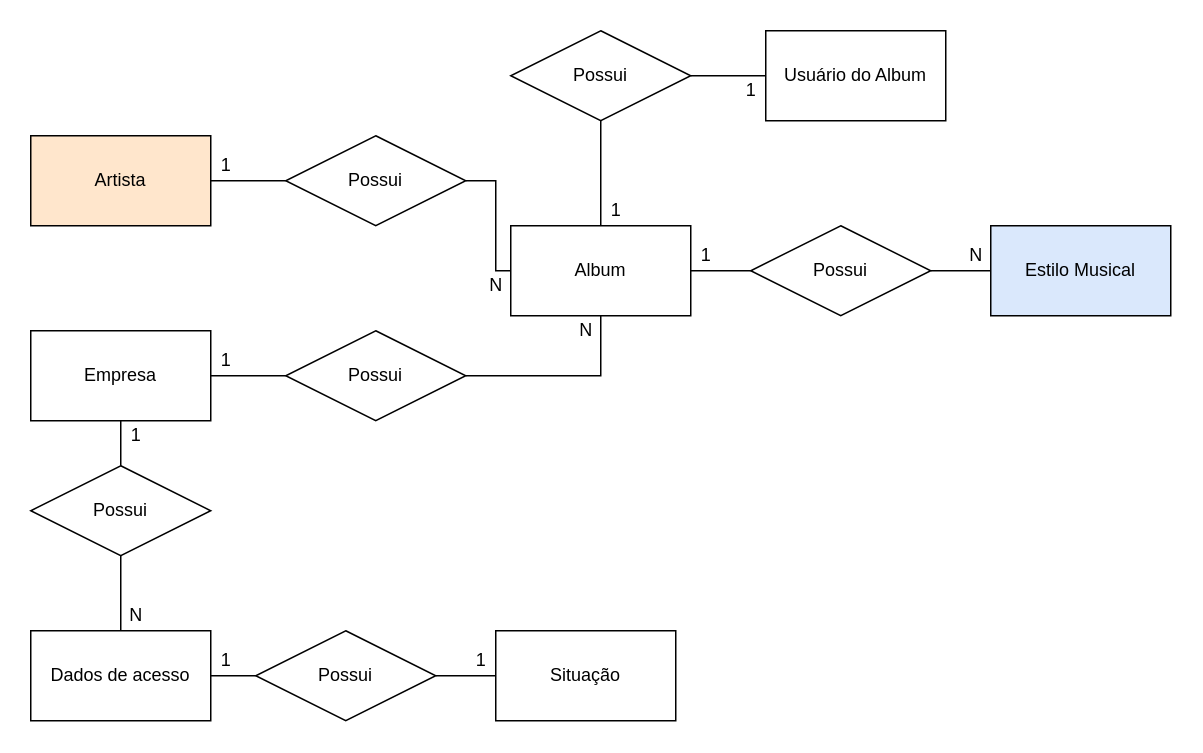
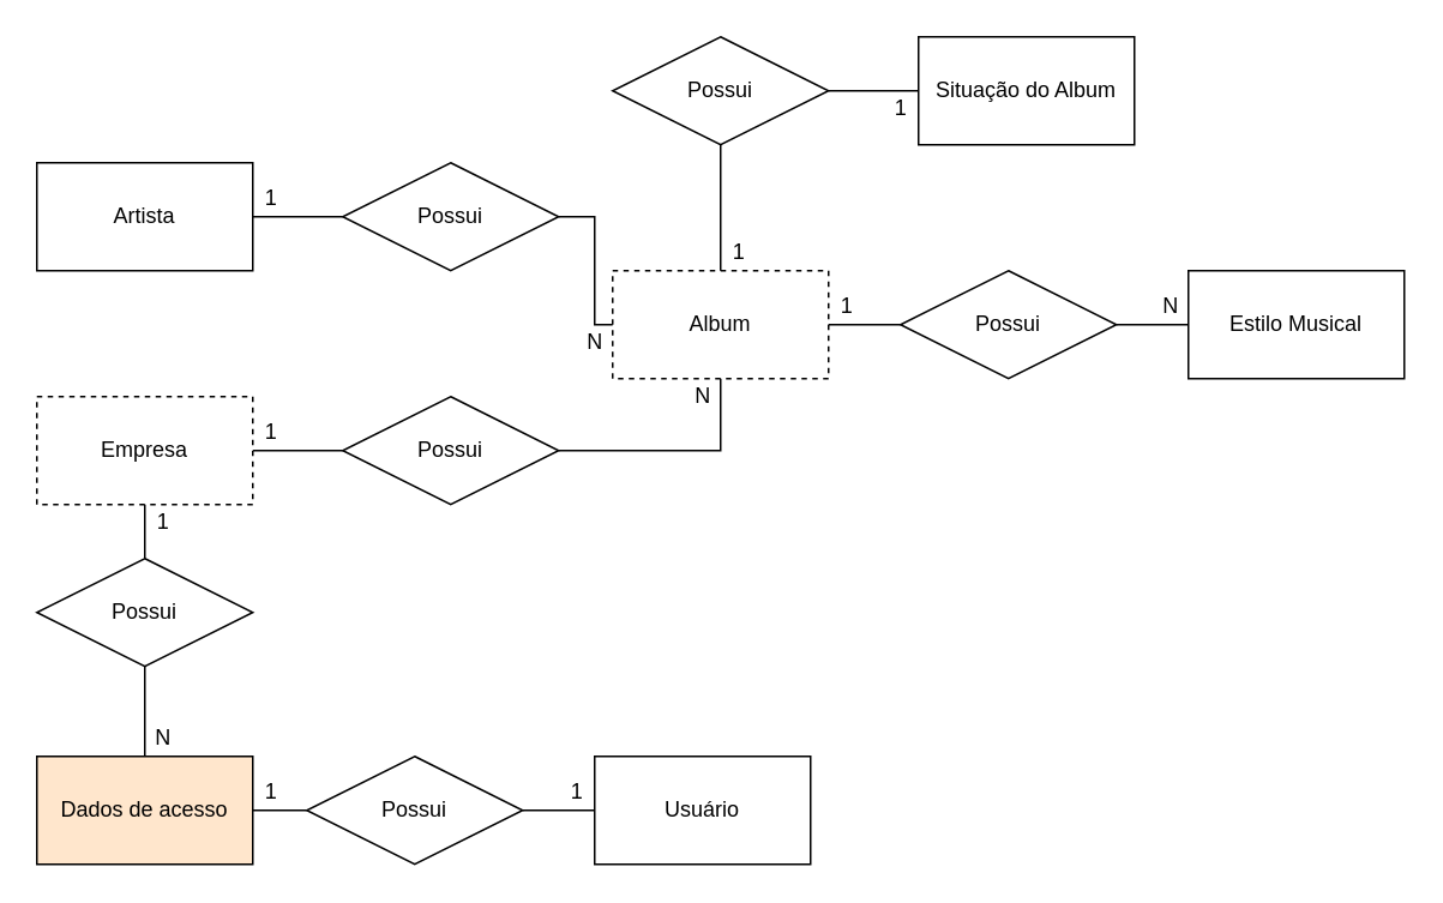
  <mxCell id="0" />
  <mxCell id="1" parent="0" />
  <mxCell id="2" value="" style="edgeStyle=orthogonalEdgeStyle;rounded=0;orthogonalLoop=1;jettySize=auto;html=1;endArrow=none;endFill=0;" edge="1" parent="1" source="3" target="17"><mxGeometry relative="1" as="geometry" /></mxCell>
- <mxCell id="3" value="Empresa" style="rounded=0;whiteSpace=wrap;html=1;" parent="1" vertex="1"><mxGeometry x="20" y="220" width="120" height="60" as="geometry" /></mxCell>
- <mxCell id="4" value="Album" style="rounded=0;whiteSpace=wrap;html=1;" parent="1" vertex="1"><mxGeometry x="340" y="150" width="120" height="60" as="geometry" /></mxCell>
- <mxCell id="5" value="Situação" style="rounded=0;whiteSpace=wrap;html=1;" parent="1" vertex="1"><mxGeometry x="330" y="420" width="120" height="60" as="geometry" /></mxCell>
+ <mxCell id="3" value="Empresa" style="rounded=0;whiteSpace=wrap;html=1;dashed=1;" parent="1" vertex="1"><mxGeometry x="20" y="220" width="120" height="60" as="geometry" /></mxCell>
+ <mxCell id="4" value="Album" style="rounded=0;whiteSpace=wrap;html=1;dashed=1;" parent="1" vertex="1"><mxGeometry x="340" y="150" width="120" height="60" as="geometry" /></mxCell>
+ <mxCell id="5" value="Usuário" style="rounded=0;whiteSpace=wrap;html=1;" parent="1" vertex="1"><mxGeometry x="330" y="420" width="120" height="60" as="geometry" /></mxCell>
  <mxCell id="6" value="" style="edgeStyle=orthogonalEdgeStyle;rounded=0;orthogonalLoop=1;jettySize=auto;html=1;endArrow=none;endFill=0;" edge="1" parent="1" source="7" target="15"><mxGeometry relative="1" as="geometry" /></mxCell>
- <mxCell id="7" value="Artista" style="rounded=0;whiteSpace=wrap;html=1;fillColor=#ffe6cc;" parent="1" vertex="1"><mxGeometry x="20" y="90" width="120" height="60" as="geometry" /></mxCell>
+ <mxCell id="7" value="Artista" style="rounded=0;whiteSpace=wrap;html=1;" parent="1" vertex="1"><mxGeometry x="20" y="90" width="120" height="60" as="geometry" /></mxCell>
  <mxCell id="8" value="" style="edgeStyle=orthogonalEdgeStyle;rounded=0;orthogonalLoop=1;jettySize=auto;html=1;endArrow=none;endFill=0;" edge="1" parent="1" source="9" target="22"><mxGeometry relative="1" as="geometry" /></mxCell>
- <mxCell id="9" value="Estilo Musical" style="rounded=0;whiteSpace=wrap;html=1;fillColor=#dae8fc;" parent="1" vertex="1"><mxGeometry x="660" y="150" width="120" height="60" as="geometry" /></mxCell>
+ <mxCell id="9" value="Estilo Musical" style="rounded=0;whiteSpace=wrap;html=1;" parent="1" vertex="1"><mxGeometry x="660" y="150" width="120" height="60" as="geometry" /></mxCell>
  <mxCell id="10" value="" style="edgeStyle=orthogonalEdgeStyle;rounded=0;orthogonalLoop=1;jettySize=auto;html=1;endArrow=none;endFill=0;" edge="1" parent="1" source="12" target="24"><mxGeometry relative="1" as="geometry" /></mxCell>
  <mxCell id="11" value="" style="edgeStyle=orthogonalEdgeStyle;rounded=0;orthogonalLoop=1;jettySize=auto;html=1;endArrow=none;endFill=0;" edge="1" parent="1" source="12" target="26"><mxGeometry relative="1" as="geometry" /></mxCell>
- <mxCell id="12" value="Dados de acesso" style="rounded=0;whiteSpace=wrap;html=1;" parent="1" vertex="1"><mxGeometry x="20" y="420" width="120" height="60" as="geometry" /></mxCell>
- <mxCell id="13" value="Usuário do Album" style="rounded=0;whiteSpace=wrap;html=1;" parent="1" vertex="1"><mxGeometry x="510" y="20" width="120" height="60" as="geometry" /></mxCell>
+ <mxCell id="12" value="Dados de acesso" style="rounded=0;whiteSpace=wrap;html=1;fillColor=#ffe6cc;" parent="1" vertex="1"><mxGeometry x="20" y="420" width="120" height="60" as="geometry" /></mxCell>
+ <mxCell id="13" value="Situação do Album" style="rounded=0;whiteSpace=wrap;html=1;" parent="1" vertex="1"><mxGeometry x="510" y="20" width="120" height="60" as="geometry" /></mxCell>
  <mxCell id="14" style="edgeStyle=orthogonalEdgeStyle;rounded=0;orthogonalLoop=1;jettySize=auto;html=1;entryX=0;entryY=0.5;entryDx=0;entryDy=0;endArrow=none;endFill=0;" edge="1" parent="1" source="15" target="4"><mxGeometry relative="1" as="geometry"><Array as="points"><mxPoint x="330" y="120" /><mxPoint x="330" y="180" /></Array></mxGeometry></mxCell>
  <mxCell id="15" value="Possui" style="shape=rhombus;perimeter=rhombusPerimeter;whiteSpace=wrap;html=1;align=center;" vertex="1" parent="1"><mxGeometry x="190" y="90" width="120" height="60" as="geometry" /></mxCell>
  <mxCell id="16" style="edgeStyle=orthogonalEdgeStyle;rounded=0;orthogonalLoop=1;jettySize=auto;html=1;entryX=0.5;entryY=1;entryDx=0;entryDy=0;endArrow=none;endFill=0;" edge="1" parent="1" source="17" target="4"><mxGeometry relative="1" as="geometry" /></mxCell>
  <mxCell id="17" value="Possui" style="shape=rhombus;perimeter=rhombusPerimeter;whiteSpace=wrap;html=1;align=center;" vertex="1" parent="1"><mxGeometry x="190" y="220" width="120" height="60" as="geometry" /></mxCell>
  <mxCell id="18" value="" style="edgeStyle=orthogonalEdgeStyle;rounded=0;orthogonalLoop=1;jettySize=auto;html=1;endArrow=none;endFill=0;" edge="1" parent="1" source="20" target="4"><mxGeometry relative="1" as="geometry" /></mxCell>
  <mxCell id="19" style="edgeStyle=orthogonalEdgeStyle;rounded=0;orthogonalLoop=1;jettySize=auto;html=1;entryX=0;entryY=0.5;entryDx=0;entryDy=0;endArrow=none;endFill=0;" edge="1" parent="1" source="20" target="13"><mxGeometry relative="1" as="geometry" /></mxCell>
  <mxCell id="20" value="Possui" style="shape=rhombus;perimeter=rhombusPerimeter;whiteSpace=wrap;html=1;align=center;" vertex="1" parent="1"><mxGeometry x="340" y="20" width="120" height="60" as="geometry" /></mxCell>
  <mxCell id="21" value="" style="edgeStyle=orthogonalEdgeStyle;rounded=0;orthogonalLoop=1;jettySize=auto;html=1;endArrow=none;endFill=0;" edge="1" parent="1" source="22" target="4"><mxGeometry relative="1" as="geometry" /></mxCell>
  <mxCell id="22" value="Possui" style="shape=rhombus;perimeter=rhombusPerimeter;whiteSpace=wrap;html=1;align=center;" vertex="1" parent="1"><mxGeometry x="500" y="150" width="120" height="60" as="geometry" /></mxCell>
  <mxCell id="23" value="" style="edgeStyle=orthogonalEdgeStyle;rounded=0;orthogonalLoop=1;jettySize=auto;html=1;endArrow=none;endFill=0;" edge="1" parent="1" source="24" target="5"><mxGeometry relative="1" as="geometry" /></mxCell>
  <mxCell id="24" value="Possui" style="shape=rhombus;perimeter=rhombusPerimeter;whiteSpace=wrap;html=1;align=center;" vertex="1" parent="1"><mxGeometry x="170" y="420" width="120" height="60" as="geometry" /></mxCell>
  <mxCell id="25" value="" style="edgeStyle=orthogonalEdgeStyle;rounded=0;orthogonalLoop=1;jettySize=auto;html=1;endArrow=none;endFill=0;" edge="1" parent="1" source="26" target="3"><mxGeometry relative="1" as="geometry" /></mxCell>
  <mxCell id="26" value="Possui" style="shape=rhombus;perimeter=rhombusPerimeter;whiteSpace=wrap;html=1;align=center;" vertex="1" parent="1"><mxGeometry x="20" y="310" width="120" height="60" as="geometry" /></mxCell>
  <mxCell id="27" value="1" style="text;html=1;align=center;verticalAlign=middle;resizable=0;points=[];autosize=1;strokeColor=none;" vertex="1" parent="1"><mxGeometry x="140" y="100" width="20" height="20" as="geometry" /></mxCell>
  <mxCell id="28" value="N" style="text;html=1;align=center;verticalAlign=middle;resizable=0;points=[];autosize=1;strokeColor=none;" vertex="1" parent="1"><mxGeometry x="320" width="20" height="20" as="geometry" y="180" /></mxCell>
  <mxCell id="29" value="1" style="text;html=1;align=center;verticalAlign=middle;resizable=0;points=[];autosize=1;strokeColor=none;" vertex="1" parent="1"><mxGeometry x="490" y="50" width="20" height="20" as="geometry" /></mxCell>
  <mxCell id="30" value="1" style="text;html=1;align=center;verticalAlign=middle;resizable=0;points=[];autosize=1;strokeColor=none;" vertex="1" parent="1"><mxGeometry x="400" y="130" width="20" height="20" as="geometry" /></mxCell>
  <mxCell id="31" value="N" style="text;html=1;align=center;verticalAlign=middle;resizable=0;points=[];autosize=1;strokeColor=none;" vertex="1" parent="1"><mxGeometry x="640" y="160" width="20" height="20" as="geometry" /></mxCell>
  <mxCell id="32" value="1" style="text;html=1;align=center;verticalAlign=middle;resizable=0;points=[];autosize=1;strokeColor=none;" vertex="1" parent="1"><mxGeometry x="460" y="160" width="20" height="20" as="geometry" /></mxCell>
  <mxCell id="33" value="1" style="text;html=1;align=center;verticalAlign=middle;resizable=0;points=[];autosize=1;strokeColor=none;" vertex="1" parent="1"><mxGeometry x="80" y="280" width="20" height="20" as="geometry" /></mxCell>
  <mxCell id="34" value="N" style="text;html=1;align=center;verticalAlign=middle;resizable=0;points=[];autosize=1;strokeColor=none;" vertex="1" parent="1"><mxGeometry x="380" y="210" width="20" height="20" as="geometry" /></mxCell>
  <mxCell id="35" value="N" style="text;html=1;align=center;verticalAlign=middle;resizable=0;points=[];autosize=1;strokeColor=none;" vertex="1" parent="1"><mxGeometry x="80" y="400" width="20" height="20" as="geometry" /></mxCell>
  <mxCell id="36" value="1" style="text;html=1;align=center;verticalAlign=middle;resizable=0;points=[];autosize=1;strokeColor=none;" vertex="1" parent="1"><mxGeometry x="140" y="230" width="20" height="20" as="geometry" /></mxCell>
  <mxCell id="37" value="1" style="text;html=1;align=center;verticalAlign=middle;resizable=0;points=[];autosize=1;strokeColor=none;" vertex="1" parent="1"><mxGeometry x="310" y="430" width="20" height="20" as="geometry" /></mxCell>
  <mxCell id="38" value="1" style="text;html=1;align=center;verticalAlign=middle;resizable=0;points=[];autosize=1;strokeColor=none;" vertex="1" parent="1"><mxGeometry x="140" y="430" width="20" height="20" as="geometry" /></mxCell>
